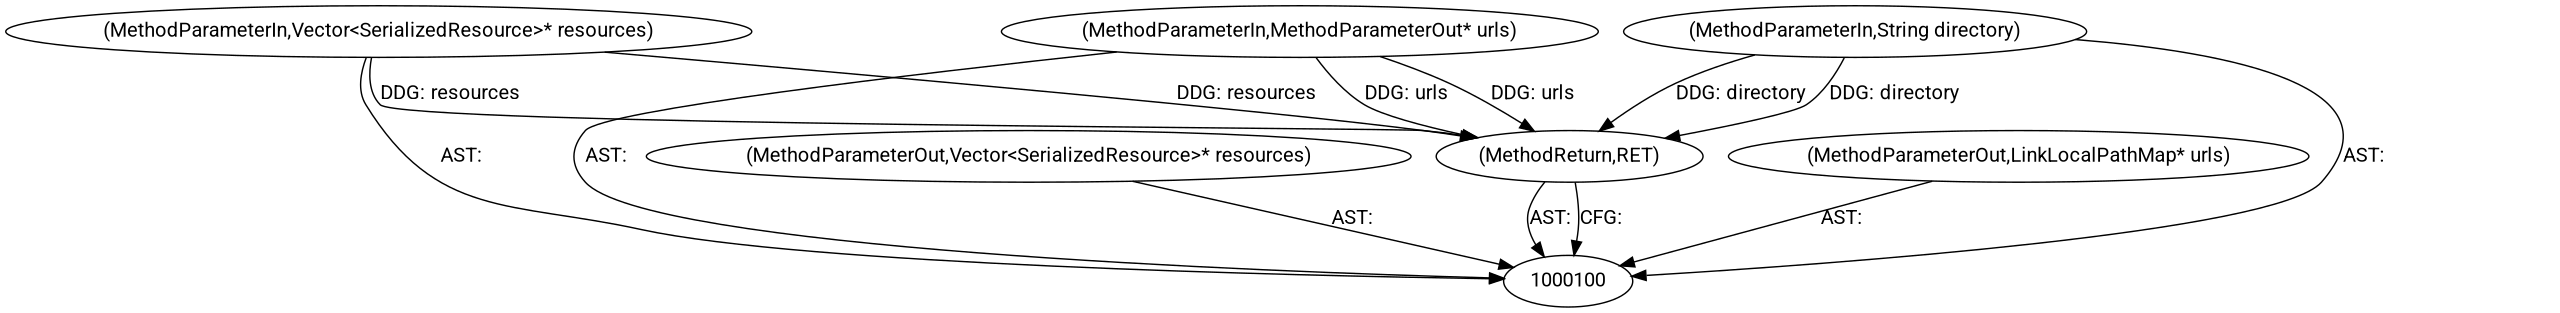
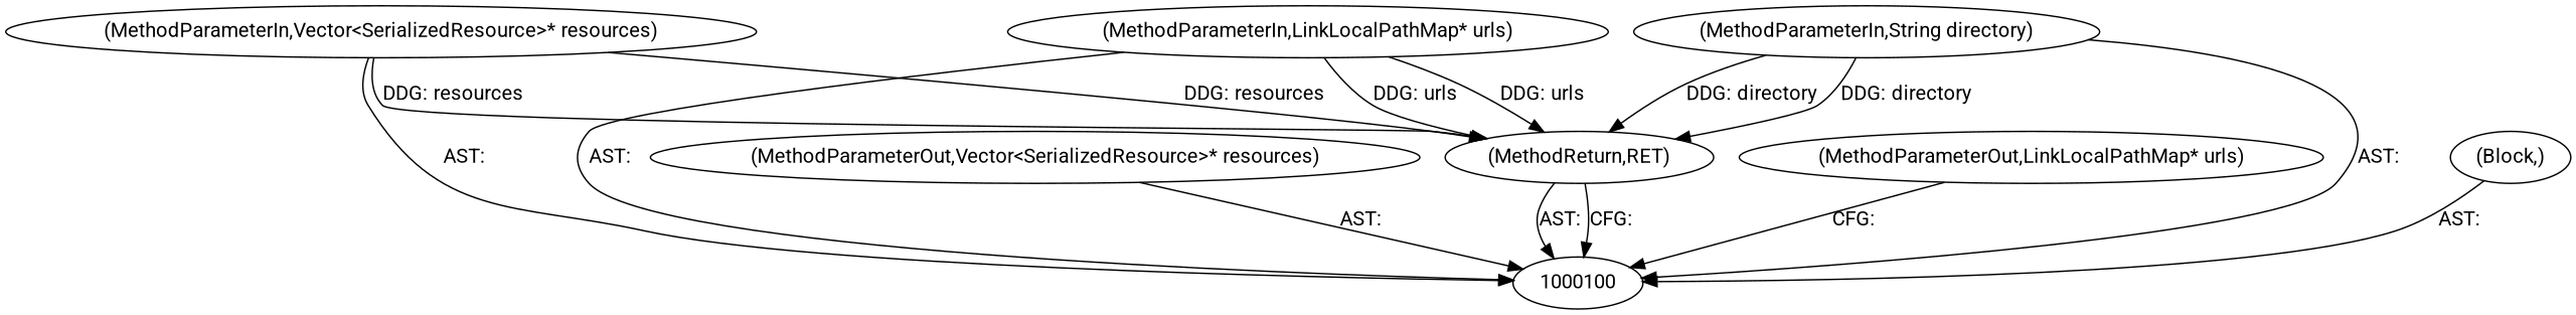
  digraph {
    fontname=Roboto
    node [fontname=Roboto]
    edge [fontname=Roboto]
    n1 [label="(MethodReturn,RET)"]
    1000100
    n3 [label="(MethodParameterIn,Vector<SerializedResource>* resources)"]
    n4 [label="(MethodParameterOut,Vector<SerializedResource>* resources)"]
-   n5 [label="(MethodParameterIn,MethodParameterOut* urls)"]
+   n5 [label="(MethodParameterIn,LinkLocalPathMap* urls)"]
    n6 [label="(MethodParameterOut,LinkLocalPathMap* urls)"]
    n7 [label="(MethodParameterIn,String directory)"]
+   n8 [label="(Block,)"]
    n1 -> 1000100 [label="AST: "]
    n1 -> 1000100 [label="CFG: "]
    n3 -> n1 [label="DDG: resources"]
    n3 -> n1 [label="DDG: resources"]
    n3 -> 1000100 [label="AST: "]
    n4 -> 1000100 [label="AST: "]
    n5 -> n1 [label="DDG: urls"]
    n5 -> n1 [label="DDG: urls"]
    n5 -> 1000100 [label="AST: "]
-   n6 -> 1000100 [label="AST: "]
+   n6 -> 1000100 [label="CFG: "]
    n7 -> n1 [label="DDG: directory"]
    n7 -> n1 [label="DDG: directory"]
    n7 -> 1000100 [label="AST: "]
+   n8 -> 1000100 [label="AST: "]
  }
